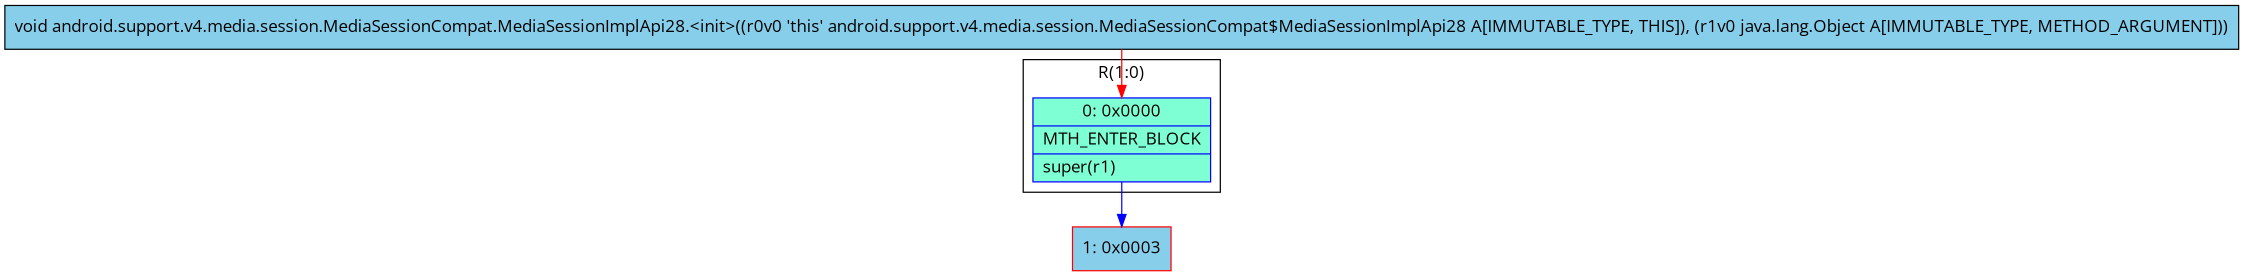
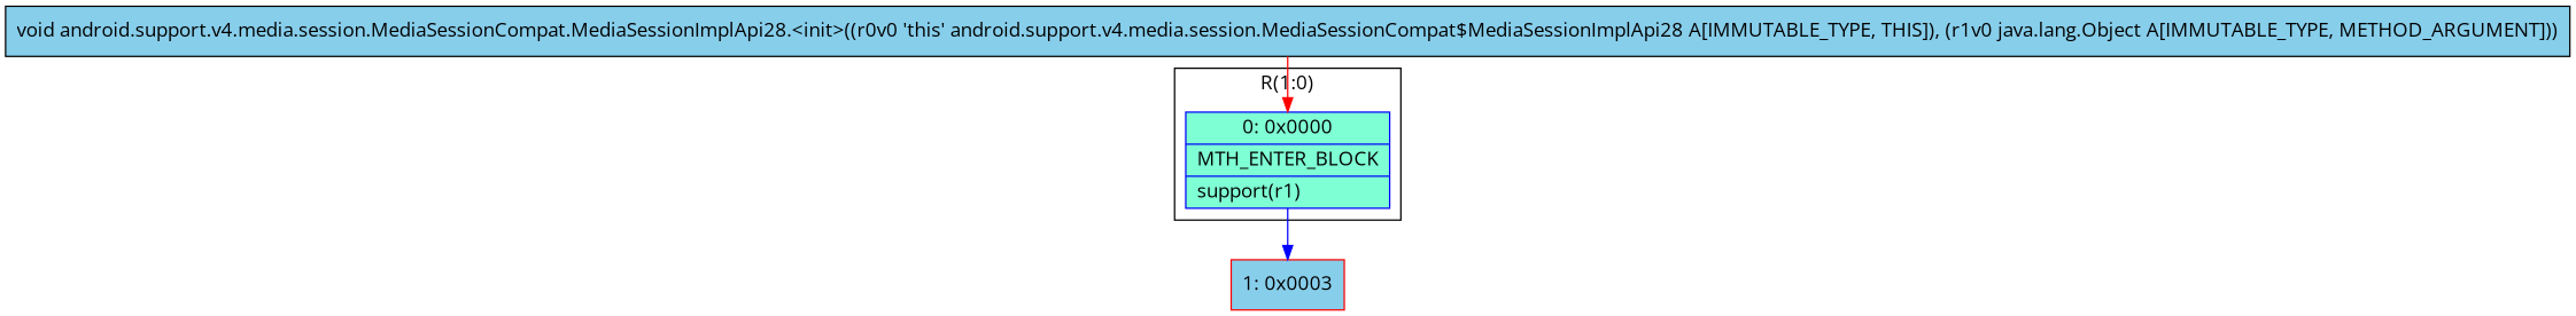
  digraph {
    fontname="Open Sans"
    node [shape=record style=filled fillcolor=skyblue fontname="Open Sans"]
    edge [fontname="Open Sans"]
-   n1 [color=blue label="{0\:\ 0x0000|MTH_ENTER_BLOCK\l|super(r1)\l}" fillcolor=aquamarine]
+   n1 [color=blue label="{0\:\ 0x0000|MTH_ENTER_BLOCK\l|support(r1)\l}" fillcolor=aquamarine]
    n2 [color=red label="{1\:\ 0x0003}"]
    n3 [label="{void android.support.v4.media.session.MediaSessionCompat.MediaSessionImplApi28.\<init\>((r0v0 'this' android.support.v4.media.session.MediaSessionCompat$MediaSessionImplApi28 A[IMMUTABLE_TYPE, THIS]), (r1v0 java.lang.Object A[IMMUTABLE_TYPE, METHOD_ARGUMENT])) }"]
    subgraph cluster_1 {
      label="R(1:0)"
      n1
    }
    n1 -> n2 [color=blue]
    n3 -> n1 [color=red]
  }
